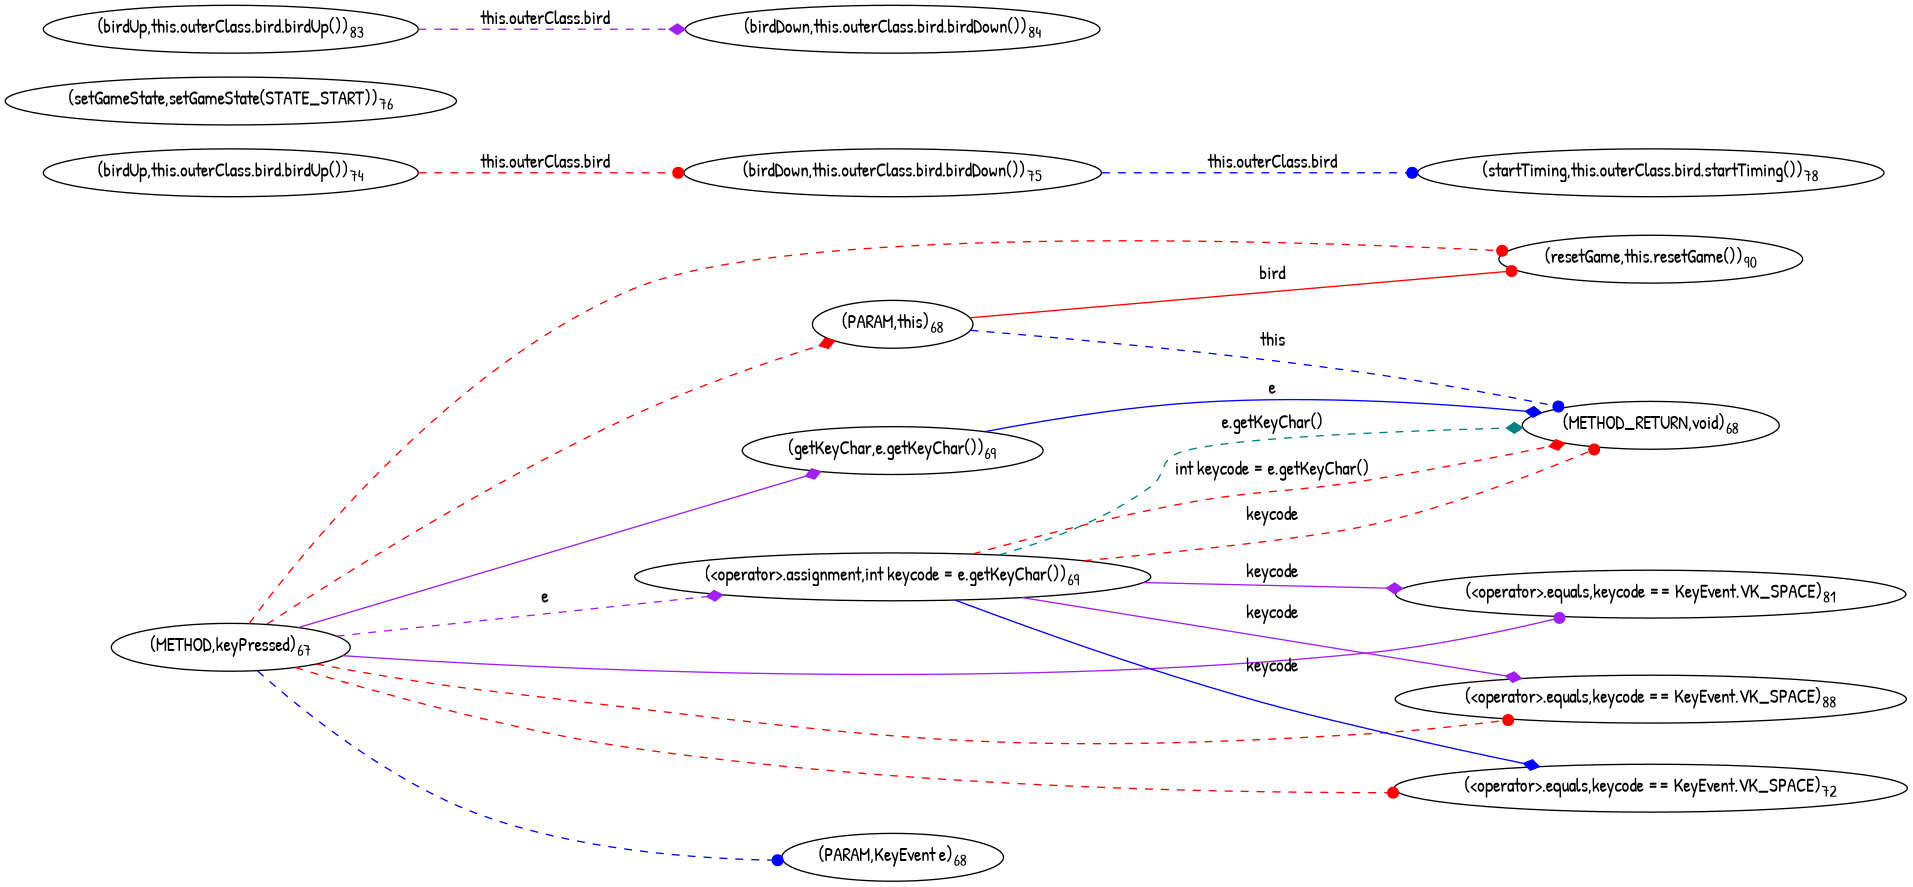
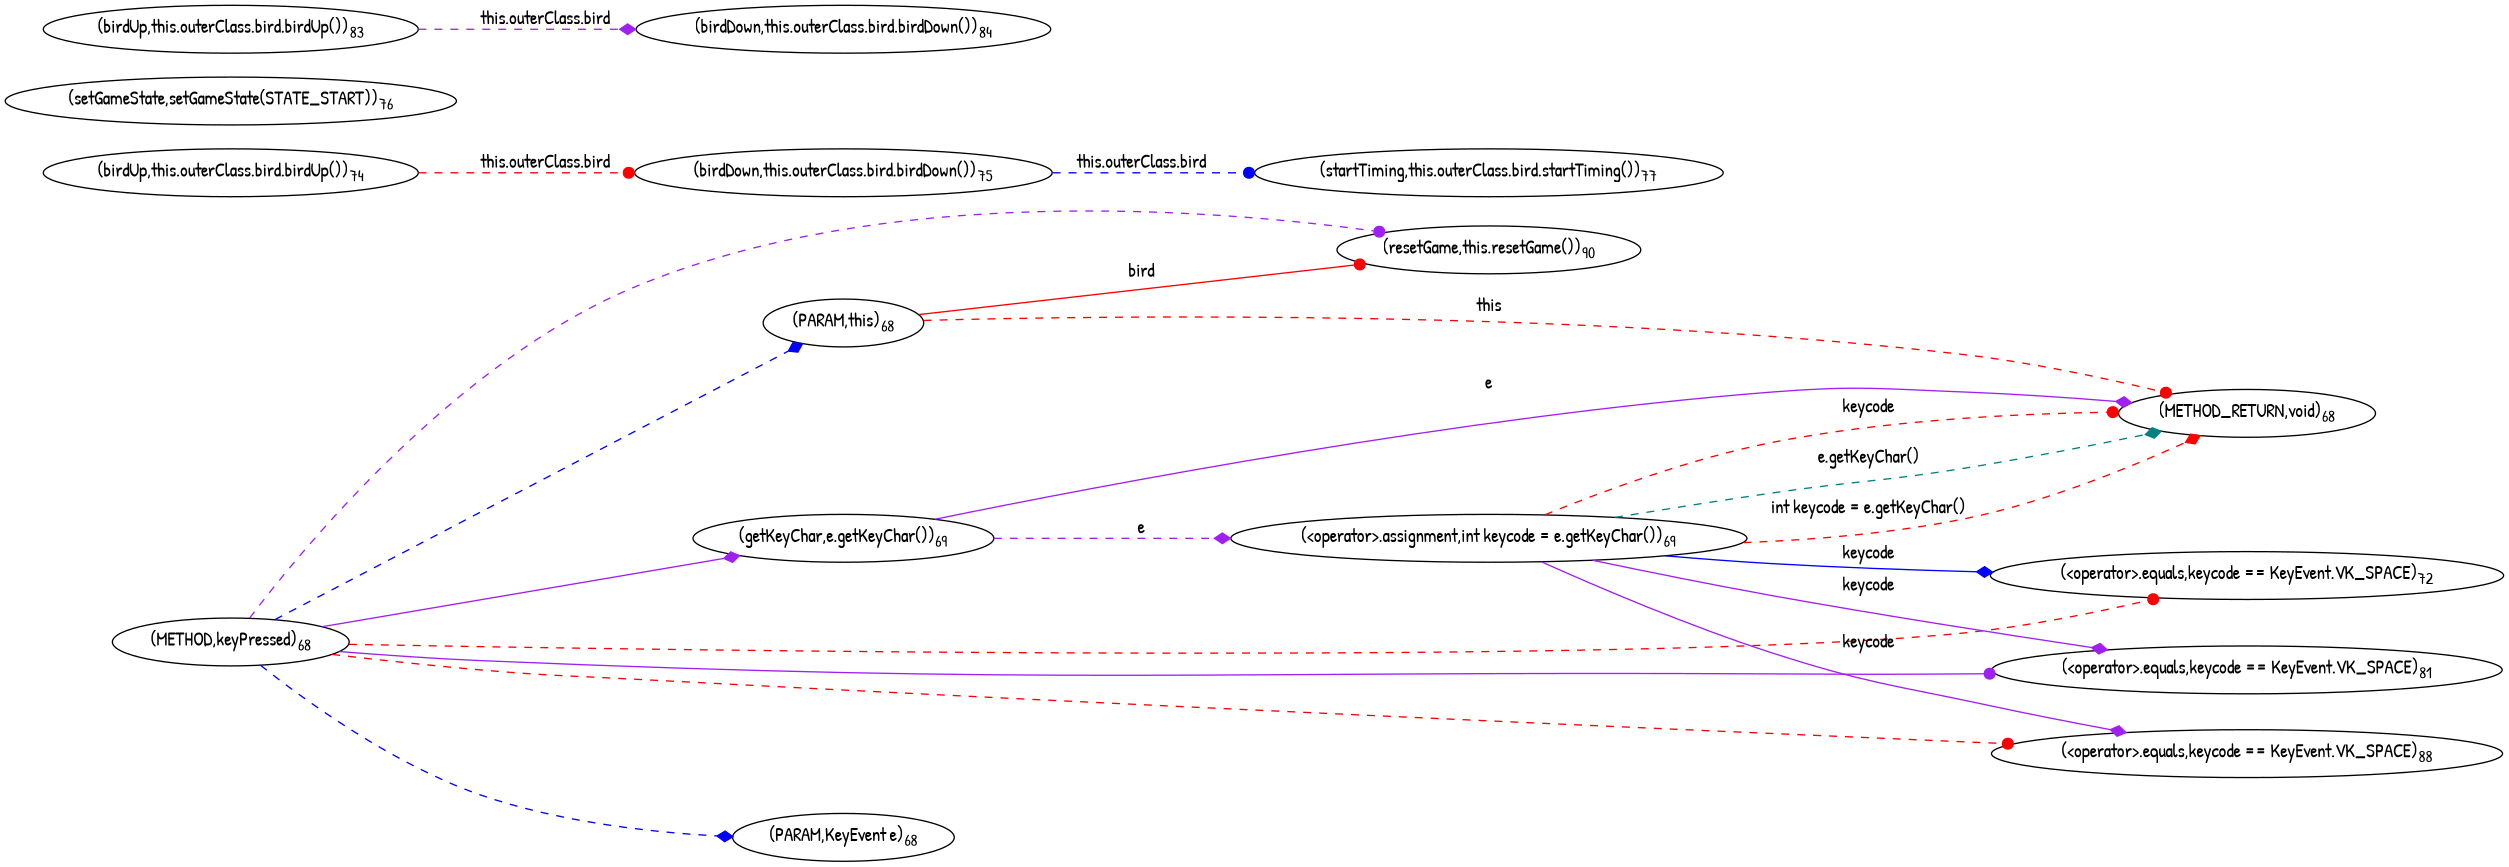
  digraph {
    fontname="Patrick Hand"
    rankdir=LR
    node [fontname="Patrick Hand"]
    edge [arrowhead=diamond color=red fontname="Patrick Hand" style=dashed]
-   n1 [label=<(METHOD,keyPressed)<SUB>67</SUB>>]
+   n1 [label=<(METHOD,keyPressed)<SUB>68</SUB>>]
    n2 [label=<(PARAM,this)<SUB>68</SUB>>]
    n3 [label=<(PARAM,KeyEvent e)<SUB>68</SUB>>]
    n4 [label=<(getKeyChar,e.getKeyChar())<SUB>69</SUB>>]
    n5 [label=<(&lt;operator&gt;.equals,keycode == KeyEvent.VK_SPACE)<SUB>72</SUB>>]
    n6 [label=<(&lt;operator&gt;.equals,keycode == KeyEvent.VK_SPACE)<SUB>81</SUB>>]
    n7 [label=<(&lt;operator&gt;.equals,keycode == KeyEvent.VK_SPACE)<SUB>88</SUB>>]
    n8 [label=<(resetGame,this.resetGame())<SUB>90</SUB>>]
    n9 [label=<(METHOD_RETURN,void)<SUB>68</SUB>>]
    n10 [label=<(&lt;operator&gt;.assignment,int keycode = e.getKeyChar())<SUB>69</SUB>>]
    n11 [label=<(birdUp,this.outerClass.bird.birdUp())<SUB>74</SUB>>]
    n12 [label=<(birdDown,this.outerClass.bird.birdDown())<SUB>75</SUB>>]
-   n13 [label=<(startTiming,this.outerClass.bird.startTiming())<SUB>78</SUB>>]
+   n13 [label=<(startTiming,this.outerClass.bird.startTiming())<SUB>77</SUB>>]
    n14 [label=<(setGameState,setGameState(STATE_START))<SUB>76</SUB>>]
    n15 [label=<(birdUp,this.outerClass.bird.birdUp())<SUB>83</SUB>>]
    n16 [label=<(birdDown,this.outerClass.bird.birdDown())<SUB>84</SUB>>]
-   n1 -> n2
-   n1 -> n3 [arrowhead=dot color=blue]
+   n1 -> n2 [color=blue]
+   n1 -> n3 [color=blue]
    n1 -> n4 [color=purple style=solid]
    n1 -> n5 [arrowhead=dot]
    n1 -> n6 [arrowhead=dot color=purple style=solid]
    n1 -> n7 [arrowhead=dot]
-   n1 -> n8 [arrowhead=dot]
+   n1 -> n8 [arrowhead=dot color=purple]
    n2 -> n8 [arrowhead=dot label=bird style=solid]
-   n2 -> n9 [arrowhead=dot color=blue label=this]
-   n4 -> n9 [color=blue label=e style=solid]
-   n1 -> n10 [color=purple label=e]
+   n2 -> n9 [arrowhead=dot label=this]
+   n4 -> n9 [color=purple label=e style=solid]
+   n4 -> n10 [color=purple label=e]
    n10 -> n5 [color=blue label=keycode style=solid]
    n10 -> n6 [color=purple label=keycode style=solid]
    n10 -> n7 [color=purple label=keycode style=solid]
    n10 -> n9 [arrowhead=dot label=keycode]
    n10 -> n9 [color=teal label="e.getKeyChar()"]
    n10 -> n9 [label="int keycode = e.getKeyChar()"]
    n11 -> n12 [arrowhead=dot label="this.outerClass.bird"]
    n12 -> n13 [arrowhead=dot color=blue label="this.outerClass.bird"]
    n15 -> n16 [color=purple label="this.outerClass.bird"]
  }
